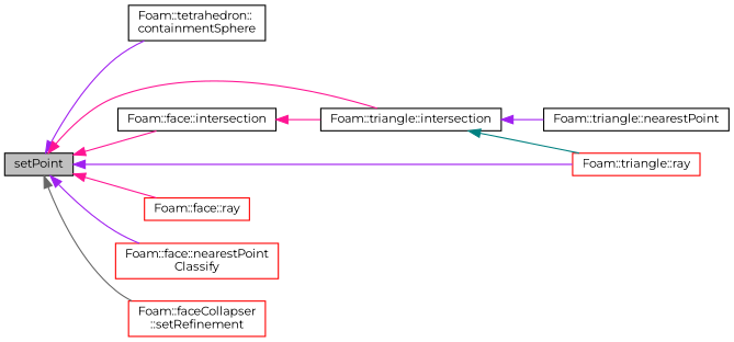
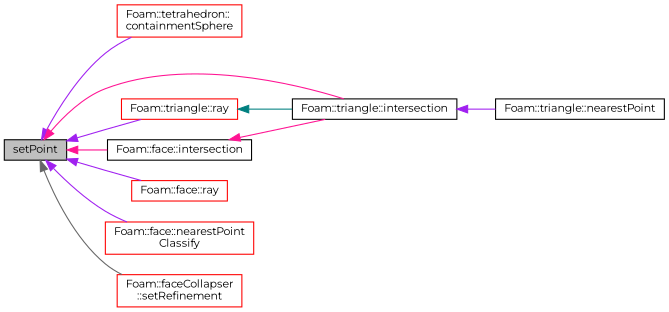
  digraph {
    fontname=Montserrat
    rankdir=LR
    node [color=red fontname=Montserrat fontsize=10 shape=record]
    edge [color=purple dir=back fontname=Montserrat fontsize=10 labelfontname=Helvetica labelfontsize=10 style=solid]
    n1 [color=black fillcolor=grey75 fontcolor=black height=0.2 label=setPoint style=filled width=0.4]
-   n2 [color=black height=0.2 label="Foam::tetrahedron::\lcontainmentSphere" width=0.4]
+   n2 [height=0.2 label="Foam::tetrahedron::\lcontainmentSphere" width=0.4]
    n3 [color=black height=0.2 label="Foam::triangle::intersection" width=0.4]
    n4 [height=0.2 label="Foam::triangle::ray" width=0.4]
    n5 [color=black height=0.2 label="Foam::face::intersection" width=0.4]
    n6 [height=0.2 label="Foam::face::ray" width=0.4]
    n7 [height=0.2 label="Foam::face::nearestPoint\lClassify" width=0.4]
    n8 [height=0.2 label="Foam::faceCollapser\l::setRefinement" width=0.4]
    n9 [color=black height=0.2 label="Foam::triangle::nearestPoint" width=0.4]
    n1 -> n2
    n1 -> n3 [color=deeppink]
    n1 -> n4
    n1 -> n5 [color=deeppink]
-   n1 -> n6 [color=deeppink]
+   n1 -> n6
    n1 -> n7
    n1 -> n8 [color=gray40]
-   n3 -> n4 [color=teal]
+   n4 -> n3 [color=teal]
    n3 -> n9
    n5 -> n3 [color=deeppink]
  }
